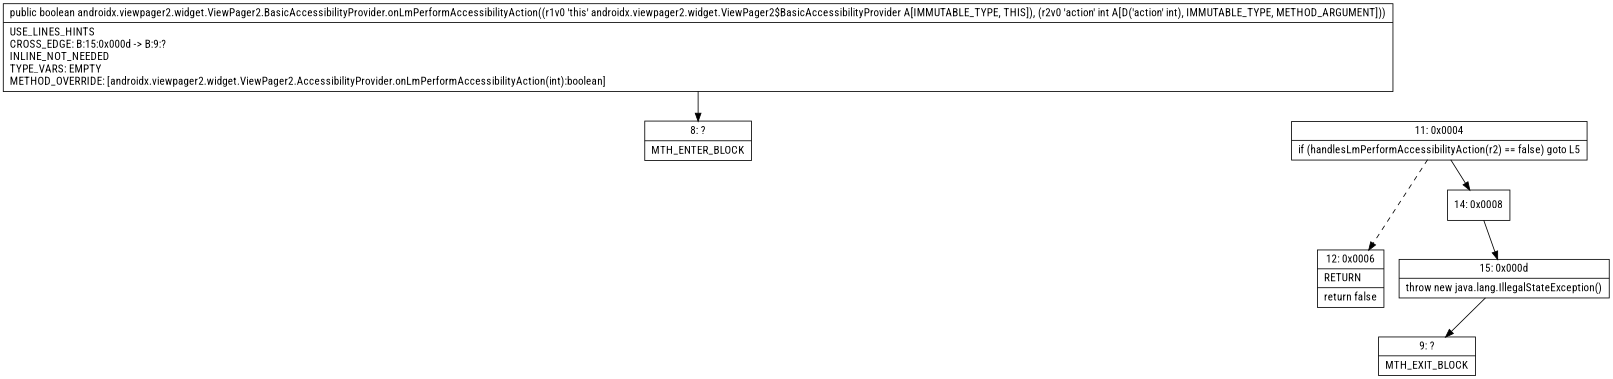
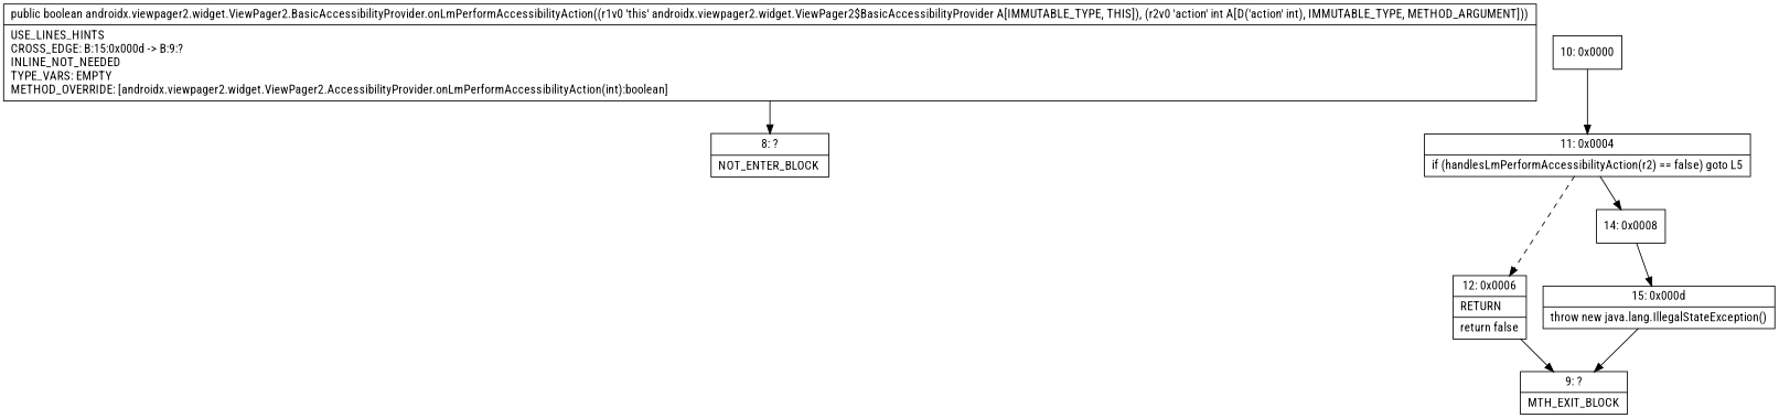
  digraph {
    fontname="Roboto Condensed"
    node [fontname="Roboto Condensed" shape=record]
    edge [fontname="Roboto Condensed"]
-   n1 [label="{8\:\ ?|MTH_ENTER_BLOCK\l}"]
+   n1 [label="{8\:\ ?|NOT_ENTER_BLOCK\l}"]
+   n2 [label="{10\:\ 0x0000}"]
    n3 [label="{11\:\ 0x0004|if (handlesLmPerformAccessibilityAction(r2) == false) goto L5\l}"]
    n4 [label="{12\:\ 0x0006|RETURN\l|return false\l}"]
    n5 [label="{14\:\ 0x0008}"]
    n6 [label="{9\:\ ?|MTH_EXIT_BLOCK\l}"]
    n7 [label="{15\:\ 0x000d|throw new java.lang.IllegalStateException()\l}"]
    n8 [label="{public boolean androidx.viewpager2.widget.ViewPager2.BasicAccessibilityProvider.onLmPerformAccessibilityAction((r1v0 'this' androidx.viewpager2.widget.ViewPager2$BasicAccessibilityProvider A[IMMUTABLE_TYPE, THIS]), (r2v0 'action' int A[D('action' int), IMMUTABLE_TYPE, METHOD_ARGUMENT]))  | USE_LINES_HINTS\lCROSS_EDGE: B:15:0x000d \-\> B:9:?\lINLINE_NOT_NEEDED\lTYPE_VARS: EMPTY\lMETHOD_OVERRIDE: [androidx.viewpager2.widget.ViewPager2.AccessibilityProvider.onLmPerformAccessibilityAction(int):boolean]\l}"]
+   n2 -> n3
    n3 -> n4 [style=dashed]
    n3 -> n5
+   n4 -> n6
    n5 -> n7
    n7 -> n6
    n8 -> n1
  }
